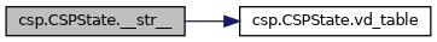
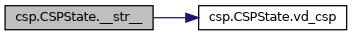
  digraph {
    rankdir=LR
    node [color=black fontname=Helvetica fontsize=10 shape=record style=filled]
    n1 [fillcolor=grey75 fontcolor=black height=0.2 label="csp.CSPState.__str__" width=0.4]
-   n2 [fillcolor=white height=0.2 label="csp.CSPState.vd_table" width=0.4]
+   n2 [fillcolor=white height=0.2 label="csp.CSPState.vd_csp" width=0.4]
    n1 -> n2 [color=midnightblue fontname=Helvetica fontsize=10 labelfontname=Helvetica labelfontsize=10 style=solid]
  }
